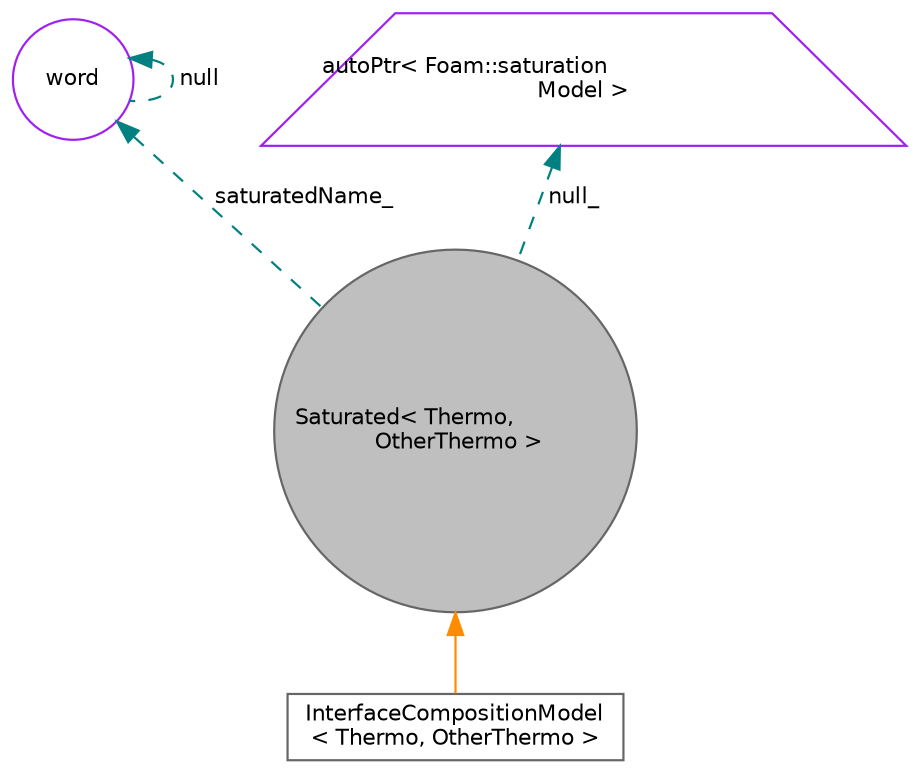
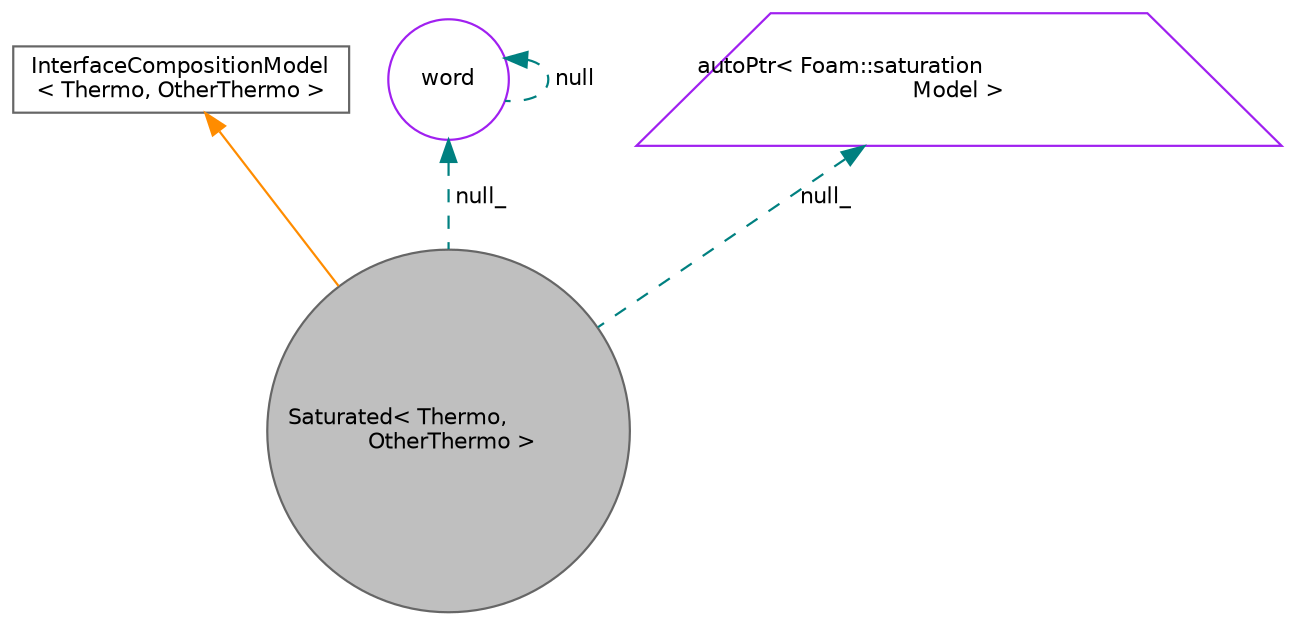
  digraph {
    rankdir=TB
    node [color=gray40 fontname=Helvetica fontsize=10 shape=circle]
    edge [color=teal dir=back fontname=Helvetica fontsize=10 labelfontname=Helvetica labelfontsize=10 style=dashed]
    n1 [fillcolor=grey75 fontcolor=black height=0.2 label="Saturated\< Thermo,\l OtherThermo \>" style=filled width=0.4]
    n2 [height=0.2 label="InterfaceCompositionModel\l\< Thermo, OtherThermo \>" shape=box width=0.4]
    n3 [color=purple height=0.2 label=word width=0.4]
    n4 [color=purple height=0.2 label="autoPtr\< Foam::saturation\lModel \>" shape=trapezium width=0.4]
-   n1 -> n2 [color=darkorange style=solid]
-   n3 -> n1 [label=" saturatedName_"]
+   n2 -> n1 [color=darkorange style=solid]
+   n3 -> n1 [label=" null_"]
    n3 -> n3 [label=" null"]
    n4 -> n1 [label=" null_"]
  }
